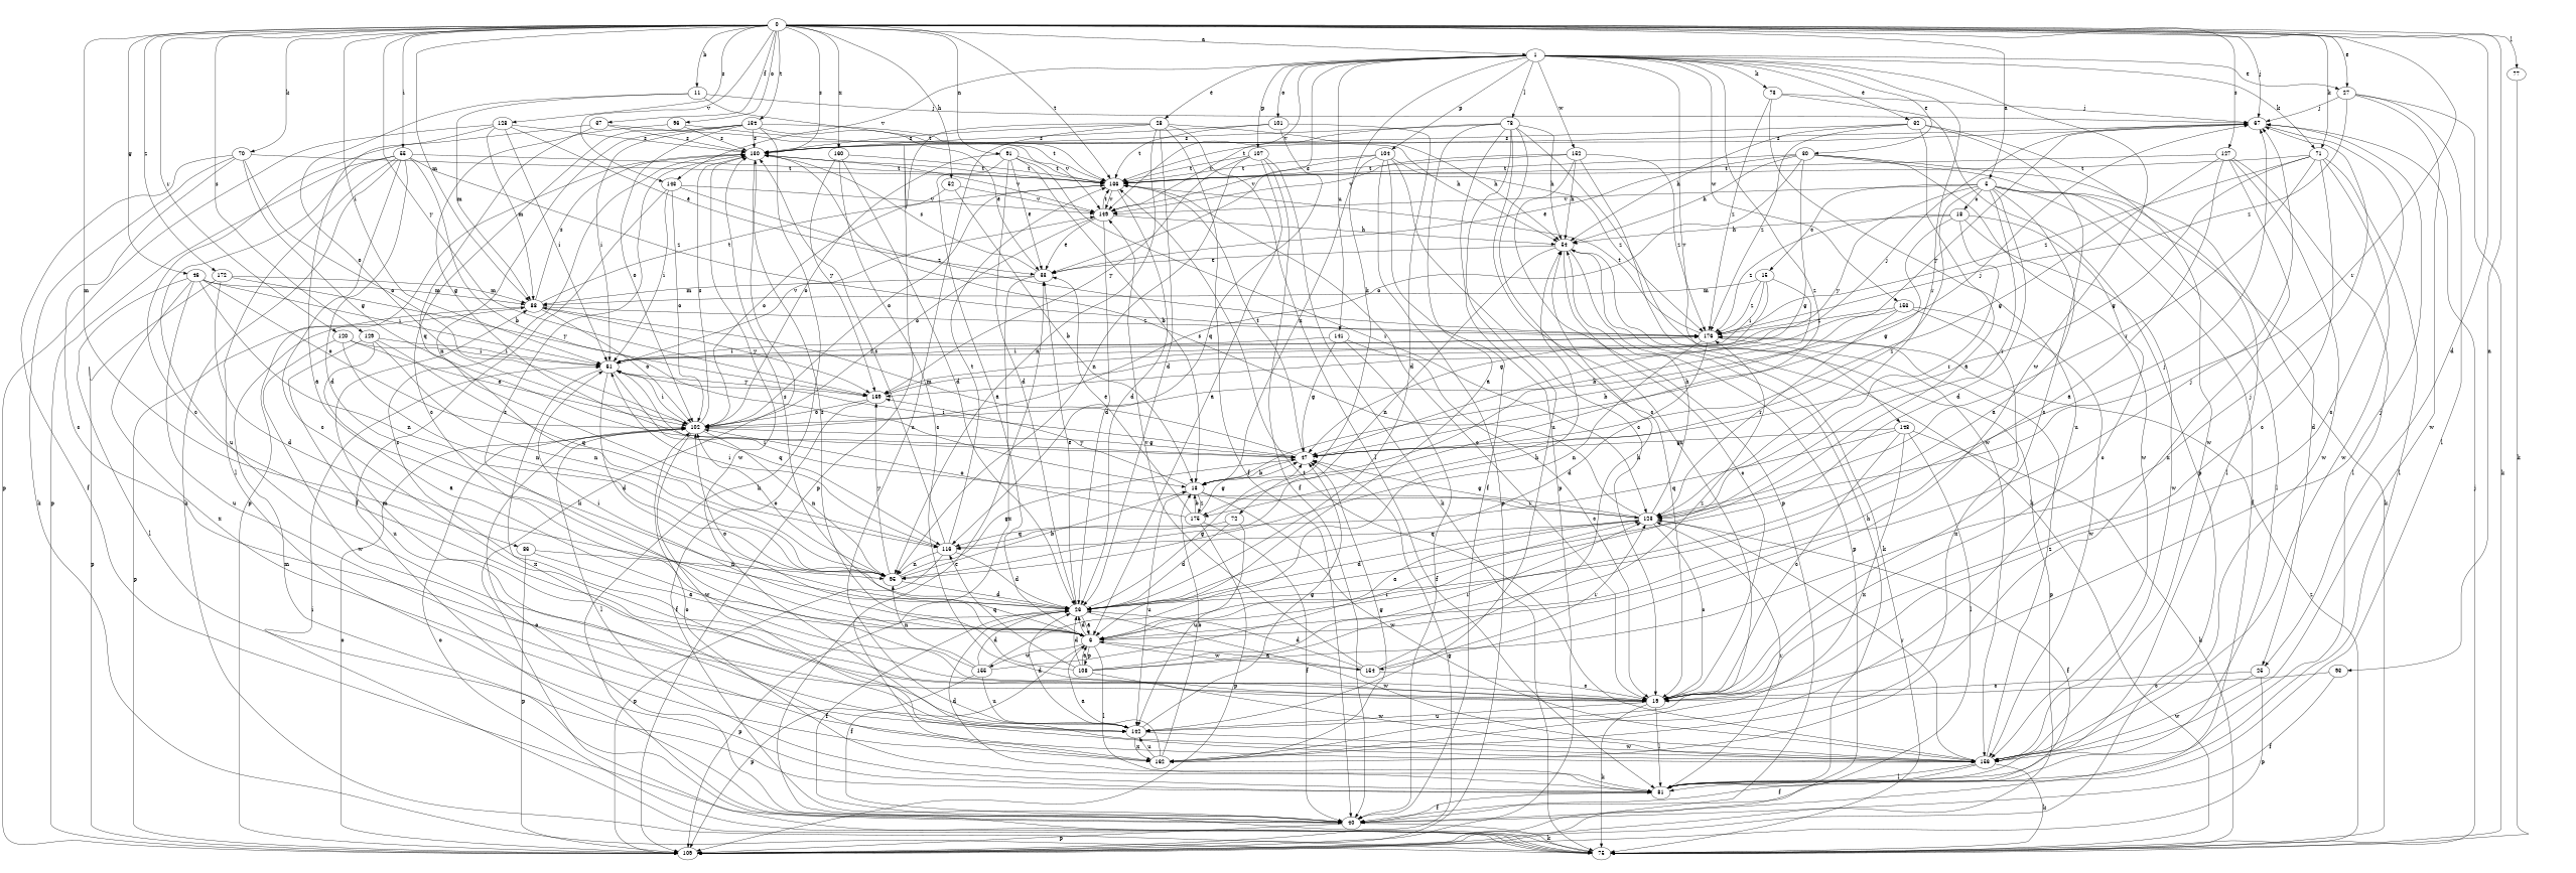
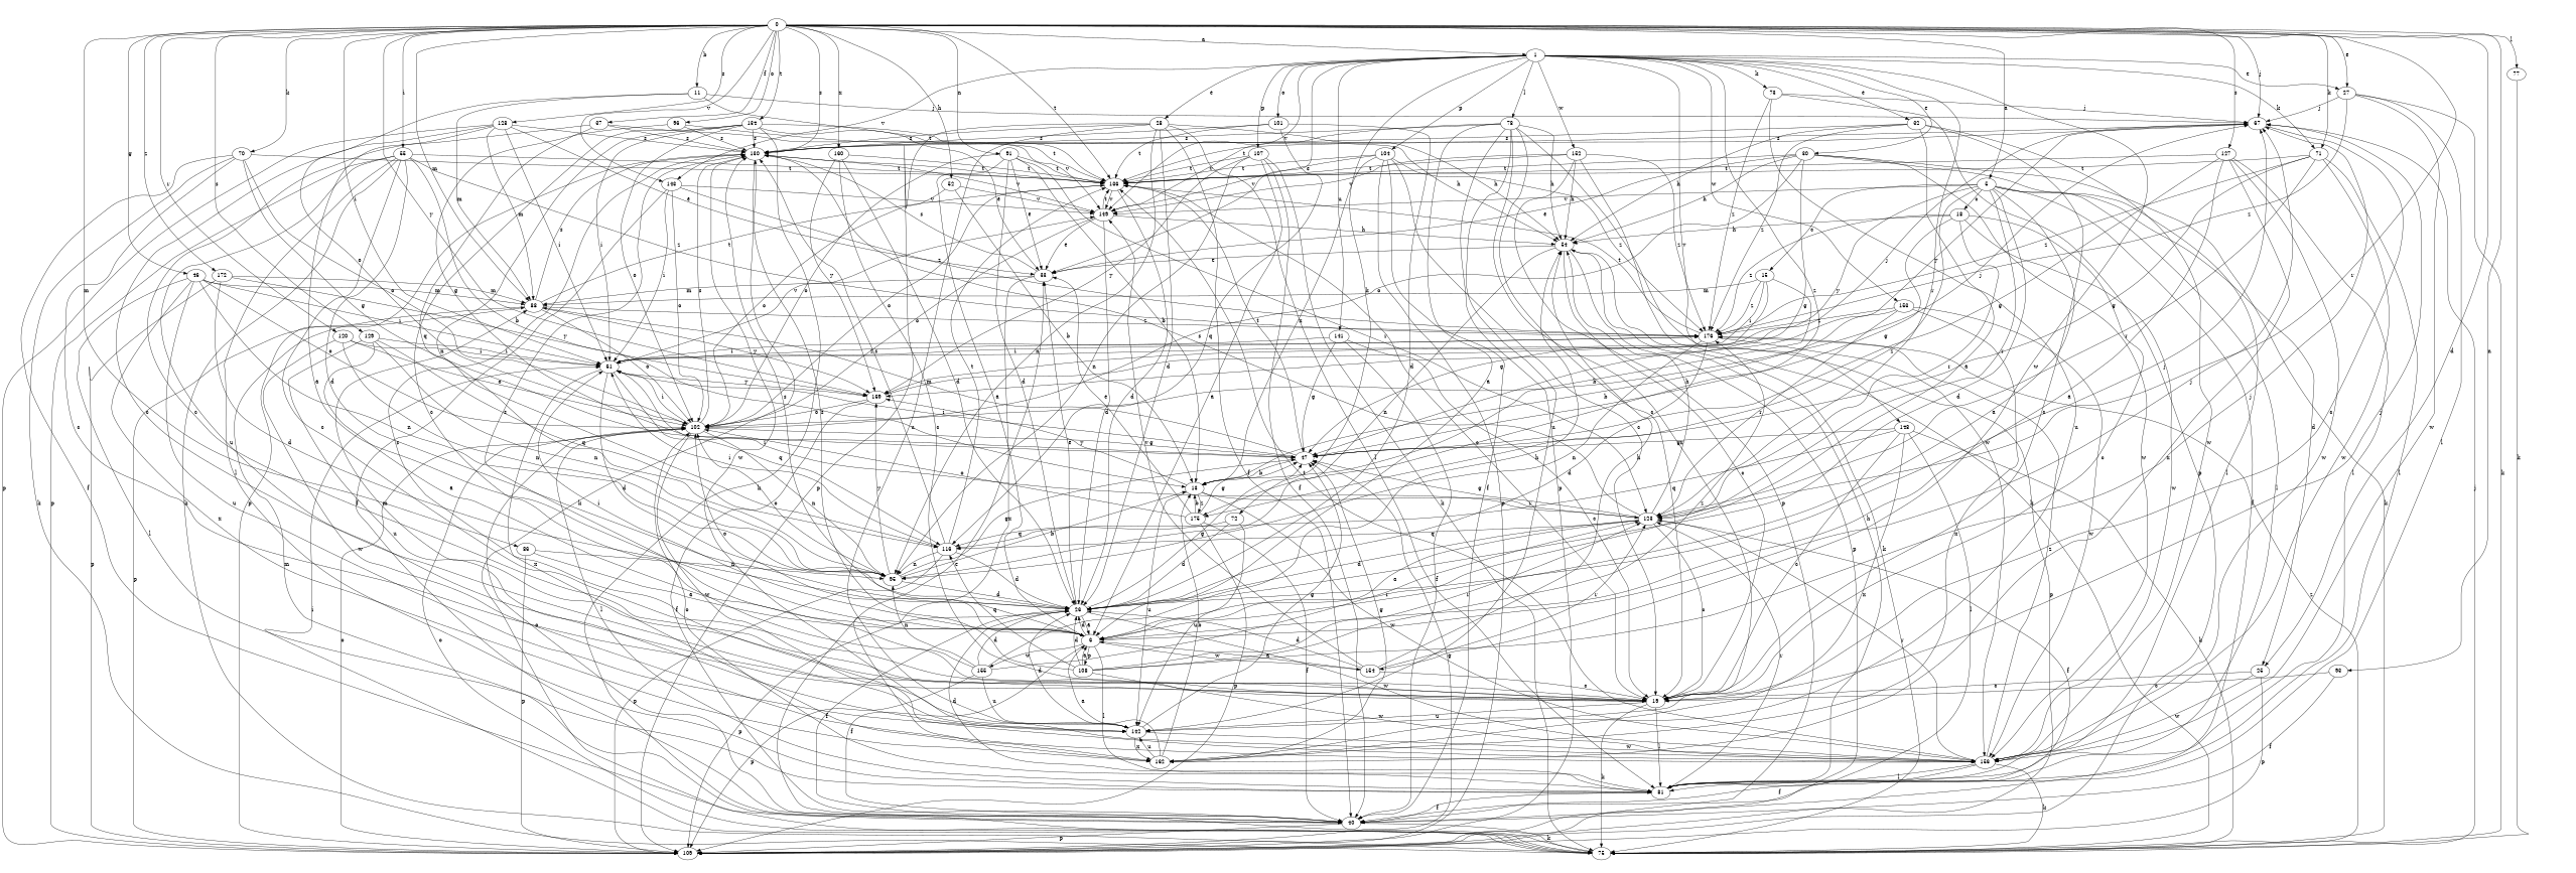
  strict digraph {
    0
    1
    5
    11
    25
    27
    37
    46
    52
    55
    61
    67
    70
    71
    77
    86
    88
    91
    93
    96
    120
    123
    127
    128
    129
    130
    134
    136
    143
    160
    169
    172
    28
    30
    32
    33
    72
    73
    78
    101
    104
    107
    141
    148
    149
    152
    153
    154
    175
    6
    15
    18
    26
    40
    81
    102
    156
    19
    109
    176
    75
    116
    142
    95
    162
    13
    47
    54
    108
    155
    0 -> 1 [label=a]
    0 -> 5 [label=a]
    0 -> 11 [label=b]
    0 -> 25 [label=d]
    0 -> 27 [label=e]
    0 -> 37 [label=f]
    0 -> 46 [label=g]
    0 -> 52 [label=h]
    0 -> 55 [label=i]
    0 -> 61 [label=i]
    0 -> 67 [label=j]
    0 -> 70 [label=k]
    0 -> 71 [label=k]
    0 -> 77 [label=l]
    0 -> 86 [label=m]
    0 -> 88 [label=m]
    0 -> 91 [label=n]
    0 -> 93 [label=n]
    0 -> 96 [label=o]
    0 -> 120 [label=r]
    0 -> 123 [label=r]
    0 -> 127 [label=s]
    0 -> 128 [label=s]
    0 -> 129 [label=s]
    0 -> 130 [label=s]
    0 -> 134 [label=t]
    0 -> 136 [label=t]
    0 -> 143 [label=v]
    0 -> 160 [label=x]
    0 -> 169 [label=y]
    0 -> 172 [label=z]
    1 -> 27 [label=e]
    1 -> 71 [label=k]
    1 -> 123 [label=r]
    1 -> 143 [label=v]
    1 -> 28 [label=e]
    1 -> 30 [label=e]
    1 -> 32 [label=e]
    1 -> 33 [label=e]
    1 -> 72 [label=k]
    1 -> 73 [label=k]
    1 -> 78 [label=l]
    1 -> 101 [label=o]
    1 -> 104 [label=p]
    1 -> 107 [label=p]
    1 -> 141 [label=u]
    1 -> 148 [label=v]
    1 -> 149 [label=v]
    1 -> 152 [label=w]
    1 -> 153 [label=w]
    1 -> 154 [label=w]
    1 -> 175 [label=z]
    5 -> 25 [label=d]
    5 -> 123 [label=r]
    5 -> 169 [label=y]
    5 -> 149 [label=v]
    5 -> 175 [label=z]
    5 -> 6 [label=a]
    5 -> 15 [label=c]
    5 -> 18 [label=c]
    5 -> 26 [label=d]
    5 -> 40 [label=f]
    5 -> 81 [label=l]
    11 -> 67 [label=j]
    11 -> 88 [label=m]
    11 -> 136 [label=t]
    11 -> 102 [label=o]
    25 -> 156 [label=w]
    25 -> 19 [label=c]
    25 -> 109 [label=p]
    27 -> 67 [label=j]
    27 -> 81 [label=l]
    27 -> 156 [label=w]
    27 -> 176 [label=z]
    27 -> 75 [label=k]
    37 -> 130 [label=s]
    37 -> 149 [label=v]
    37 -> 19 [label=c]
    37 -> 116 [label=q]
    46 -> 61 [label=i]
    46 -> 88 [label=m]
    46 -> 81 [label=l]
    46 -> 102 [label=o]
    46 -> 142 [label=u]
    46 -> 95 [label=n]
    46 -> 162 [label=x]
    52 -> 149 [label=v]
    52 -> 102 [label=o]
    52 -> 13 [label=b]
    55 -> 136 [label=t]
    55 -> 26 [label=d]
    55 -> 81 [label=l]
    55 -> 19 [label=c]
    55 -> 109 [label=p]
    55 -> 176 [label=z]
    55 -> 75 [label=k]
    55 -> 142 [label=u]
    55 -> 13 [label=b]
    61 -> 169 [label=y]
    61 -> 149 [label=v]
    61 -> 26 [label=d]
    61 -> 176 [label=z]
    61 -> 116 [label=q]
    61 -> 162 [label=x]
    67 -> 130 [label=s]
    67 -> 136 [label=t]
    67 -> 169 [label=y]
    67 -> 19 [label=c]
    70 -> 136 [label=t]
    70 -> 40 [label=f]
    70 -> 102 [label=o]
    70 -> 19 [label=c]
    70 -> 75 [label=k]
    70 -> 47 [label=g]
    71 -> 123 [label=r]
    71 -> 136 [label=t]
    71 -> 81 [label=l]
    71 -> 156 [label=w]
    71 -> 176 [label=z]
    71 -> 47 [label=g]
    77 -> 75 [label=k]
    86 -> 6 [label=a]
    86 -> 109 [label=p]
    86 -> 95 [label=n]
    88 -> 130 [label=s]
    88 -> 136 [label=t]
    88 -> 169 [label=y]
    88 -> 102 [label=o]
    88 -> 109 [label=p]
    88 -> 176 [label=z]
    91 -> 123 [label=r]
    91 -> 136 [label=t]
    91 -> 33 [label=e]
    91 -> 6 [label=a]
    91 -> 26 [label=d]
    91 -> 102 [label=o]
    91 -> 13 [label=b]
    93 -> 40 [label=f]
    93 -> 19 [label=c]
    96 -> 130 [label=s]
    96 -> 136 [label=t]
    96 -> 47 [label=g]
    120 -> 61 [label=i]
    120 -> 102 [label=o]
    120 -> 156 [label=w]
    120 -> 95 [label=n]
    123 -> 61 [label=i]
    123 -> 130 [label=s]
    123 -> 6 [label=a]
    123 -> 26 [label=d]
    123 -> 40 [label=f]
    123 -> 19 [label=c]
    123 -> 116 [label=q]
    123 -> 47 [label=g]
    123 -> 54 [label=h]
    127 -> 136 [label=t]
    127 -> 6 [label=a]
    127 -> 81 [label=l]
    127 -> 156 [label=w]
    127 -> 162 [label=x]
    127 -> 47 [label=g]
    128 -> 61 [label=i]
    128 -> 88 [label=m]
    128 -> 130 [label=s]
    128 -> 33 [label=e]
    128 -> 6 [label=a]
-   71 -> 19 [label=c]
+   128 -> 19 [label=c]
    128 -> 109 [label=p]
    129 -> 61 [label=i]
    129 -> 6 [label=a]
    129 -> 116 [label=q]
    129 -> 142 [label=u]
    129 -> 95 [label=n]
    130 -> 136 [label=t]
    130 -> 149 [label=v]
    130 -> 156 [label=w]
    130 -> 109 [label=p]
    130 -> 75 [label=k]
    134 -> 61 [label=i]
    134 -> 130 [label=s]
    134 -> 33 [label=e]
    134 -> 102 [label=o]
    134 -> 19 [label=c]
    134 -> 75 [label=k]
    134 -> 95 [label=n]
    134 -> 54 [label=h]
    136 -> 149 [label=v]
    136 -> 26 [label=d]
    136 -> 102 [label=o]
    136 -> 19 [label=c]
    143 -> 61 [label=i]
    143 -> 149 [label=v]
    143 -> 40 [label=f]
    143 -> 102 [label=o]
    143 -> 176 [label=z]
    160 -> 136 [label=t]
    160 -> 169 [label=y]
    160 -> 26 [label=d]
    160 -> 19 [label=c]
    169 -> 67 [label=j]
    169 -> 40 [label=f]
    169 -> 102 [label=o]
    172 -> 88 [label=m]
    172 -> 169 [label=y]
    172 -> 26 [label=d]
    172 -> 109 [label=p]
    28 -> 130 [label=s]
    28 -> 26 [label=d]
    28 -> 40 [label=f]
    28 -> 81 [label=l]
    28 -> 109 [label=p]
    28 -> 142 [label=u]
    28 -> 95 [label=n]
    28 -> 54 [label=h]
    30 -> 136 [label=t]
    30 -> 33 [label=e]
    30 -> 81 [label=l]
    30 -> 102 [label=o]
    30 -> 156 [label=w]
    30 -> 75 [label=k]
    30 -> 47 [label=g]
    30 -> 54 [label=h]
    32 -> 130 [label=s]
    32 -> 156 [label=w]
    32 -> 19 [label=c]
    32 -> 176 [label=z]
    32 -> 142 [label=u]
    32 -> 54 [label=h]
    33 -> 88 [label=m]
    33 -> 130 [label=s]
    33 -> 162 [label=x]
    72 -> 26 [label=d]
    72 -> 116 [label=q]
    72 -> 142 [label=u]
    73 -> 67 [label=j]
    73 -> 6 [label=a]
    73 -> 109 [label=p]
    73 -> 176 [label=z]
    78 -> 130 [label=s]
    78 -> 149 [label=v]
    78 -> 6 [label=a]
    78 -> 156 [label=w]
    78 -> 19 [label=c]
    78 -> 109 [label=p]
    78 -> 142 [label=u]
    78 -> 162 [label=x]
    78 -> 54 [label=h]
    101 -> 130 [label=s]
    101 -> 136 [label=t]
    101 -> 26 [label=d]
    101 -> 116 [label=q]
    104 -> 136 [label=t]
    104 -> 149 [label=v]
    104 -> 40 [label=f]
    104 -> 19 [label=c]
    104 -> 109 [label=p]
    104 -> 176 [label=z]
    104 -> 13 [label=x]
    107 -> 136 [label=t]
    107 -> 169 [label=y]
    107 -> 6 [label=a]
    107 -> 40 [label=f]
    107 -> 75 [label=k]
    107 -> 95 [label=n]
    141 -> 61 [label=i]
    141 -> 40 [label=f]
    141 -> 19 [label=c]
    141 -> 47 [label=g]
    148 -> 81 [label=l]
    148 -> 19 [label=c]
    148 -> 75 [label=k]
    148 -> 116 [label=q]
    148 -> 162 [label=x]
    148 -> 47 [label=g]
    149 -> 136 [label=t]
    149 -> 33 [label=e]
    149 -> 26 [label=d]
    149 -> 102 [label=o]
    149 -> 54 [label=h]
    152 -> 136 [label=t]
    152 -> 149 [label=v]
    152 -> 109 [label=p]
    152 -> 176 [label=z]
    152 -> 75 [label=k]
    152 -> 54 [label=h]
    153 -> 123 [label=r]
    153 -> 156 [label=w]
    153 -> 176 [label=z]
    153 -> 162 [label=x]
    153 -> 13 [label=b]
    154 -> 123 [label=r]
    154 -> 149 [label=v]
    154 -> 6 [label=a]
    154 -> 26 [label=d]
    154 -> 19 [label=c]
    154 -> 54 [label=h]
    175 -> 33 [label=e]
    175 -> 40 [label=f]
    175 -> 102 [label=o]
    175 -> 109 [label=p]
    175 -> 13 [label=b]
    175 -> 47 [label=g]
    6 -> 61 [label=i]
    6 -> 67 [label=j]
    6 -> 130 [label=s]
    6 -> 154 [label=w]
    6 -> 26 [label=d]
    6 -> 40 [label=f]
    6 -> 81 [label=l]
    6 -> 102 [label=o]
    6 -> 108 [label=p]
    6 -> 155 [label=w]
    15 -> 61 [label=i]
    15 -> 88 [label=m]
    15 -> 176 [label=z]
    15 -> 13 [label=b]
    15 -> 47 [label=g]
    18 -> 123 [label=r]
    18 -> 156 [label=w]
    18 -> 19 [label=c]
    18 -> 176 [label=z]
    18 -> 47 [label=g]
    18 -> 54 [label=h]
    26 -> 67 [label=j]
    26 -> 33 [label=e]
    26 -> 6 [label=a]
    26 -> 40 [label=f]
    26 -> 156 [label=w]
    26 -> 109 [label=p]
    26 -> 47 [label=g]
    40 -> 88 [label=m]
    40 -> 102 [label=o]
    40 -> 109 [label=p]
    40 -> 75 [label=k]
    81 -> 123 [label=r]
    81 -> 26 [label=d]
    81 -> 40 [label=f]
    81 -> 102 [label=o]
    81 -> 54 [label=h]
    102 -> 61 [label=i]
    102 -> 67 [label=j]
    102 -> 130 [label=s]
    102 -> 81 [label=l]
    102 -> 156 [label=w]
    102 -> 95 [label=n]
    102 -> 47 [label=g]
    156 -> 123 [label=r]
    156 -> 136 [label=t]
    156 -> 40 [label=f]
    156 -> 81 [label=l]
    156 -> 176 [label=z]
    156 -> 75 [label=k]
    19 -> 67 [label=j]
    19 -> 88 [label=m]
    19 -> 81 [label=l]
    19 -> 75 [label=k]
    19 -> 142 [label=u]
    109 -> 102 [label=o]
    109 -> 47 [label=g]
    176 -> 61 [label=i]
    176 -> 136 [label=t]
    176 -> 26 [label=d]
    176 -> 109 [label=p]
    176 -> 95 [label=n]
    75 -> 61 [label=i]
    75 -> 67 [label=j]
    75 -> 33 [label=e]
    75 -> 102 [label=o]
    75 -> 176 [label=z]
    116 -> 61 [label=i]
    116 -> 130 [label=s]
    116 -> 136 [label=t]
    116 -> 26 [label=d]
    116 -> 109 [label=p]
    116 -> 95 [label=n]
    142 -> 130 [label=s]
    142 -> 26 [label=d]
    142 -> 156 [label=w]
    142 -> 162 [label=x]
    142 -> 47 [label=g]
    95 -> 169 [label=y]
    95 -> 26 [label=d]
    95 -> 102 [label=o]
    95 -> 13 [label=b]
    95 -> 47 [label=g]
    162 -> 6 [label=a]
    162 -> 142 [label=u]
    162 -> 13 [label=b]
    162 -> 47 [label=g]
    13 -> 123 [label=r]
    13 -> 169 [label=y]
    13 -> 175 [label=z]
    13 -> 156 [label=w]
    13 -> 142 [label=u]
    47 -> 61 [label=i]
    47 -> 88 [label=m]
    47 -> 136 [label=t]
    47 -> 13 [label=b]
    54 -> 33 [label=e]
    54 -> 19 [label=c]
    54 -> 109 [label=p]
    54 -> 75 [label=k]
    54 -> 95 [label=n]
    108 -> 67 [label=j]
    108 -> 123 [label=r]
    108 -> 130 [label=s]
    108 -> 6 [label=a]
    108 -> 26 [label=d]
    108 -> 156 [label=w]
    108 -> 176 [label=z]
    108 -> 116 [label=q]
    155 -> 123 [label=r]
    155 -> 130 [label=s]
    155 -> 26 [label=d]
    155 -> 109 [label=p]
    155 -> 142 [label=u]
    155 -> 95 [label=n]
    155 -> 54 [label=h]
  }
